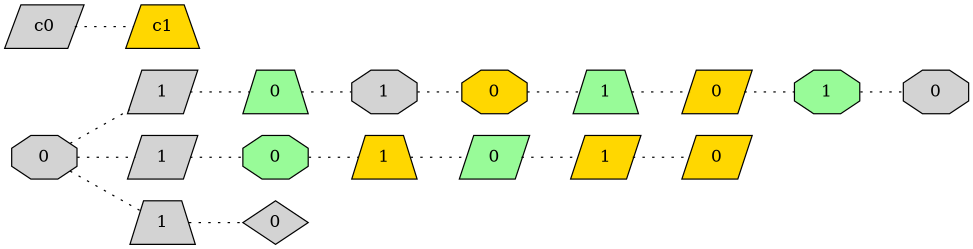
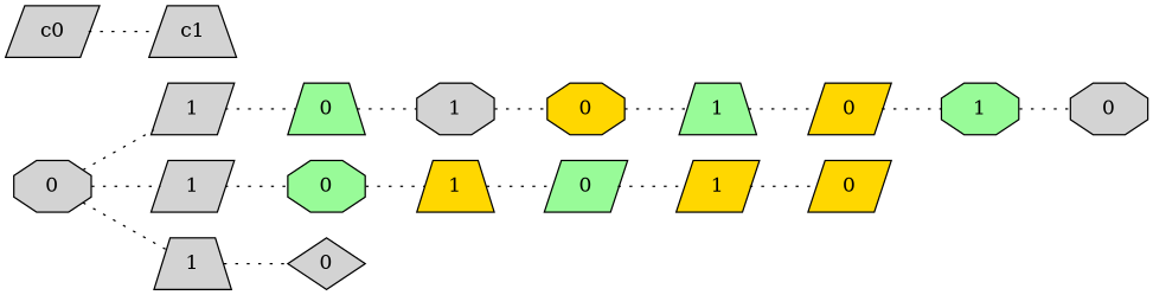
  graph {
    rankdir=LR
    node [style=filled fillcolor=lightgrey shape=parallelogram]
    edge [style=dotted]
    n1 [label=0 shape=octagon]
    n2 [label=1]
    n3 [label=1]
    n4 [label=1 shape=trapezium]
    n5 [label=0 fillcolor=palegreen shape=trapezium]
    n6 [label=1 shape=octagon]
    n7 [label=0 fillcolor=gold shape=octagon]
    n8 [label=1 fillcolor=palegreen shape=trapezium]
    n9 [label=0 fillcolor=gold]
    n10 [label=1 fillcolor=palegreen shape=octagon]
    n11 [label=0 shape=octagon]
    n12 [label=0 fillcolor=palegreen shape=octagon]
    n13 [label=1 fillcolor=gold shape=trapezium]
    n14 [label=0 fillcolor=palegreen]
    n15 [label=1 fillcolor=gold]
    n16 [label=0 fillcolor=gold]
    n17 [label=0 shape=diamond]
    c0
-   c1 [fillcolor=gold shape=trapezium]
+   c1 [shape=trapezium]
    n1 -- n2
    n1 -- n3
    n1 -- n4
    n2 -- n5
    n3 -- n12
    n4 -- n17
    n5 -- n6
    n6 -- n7
    n7 -- n8
    n8 -- n9
    n9 -- n10
    n10 -- n11
    n12 -- n13
    n13 -- n14
    n14 -- n15
    n15 -- n16
    c0 -- c1
  }
